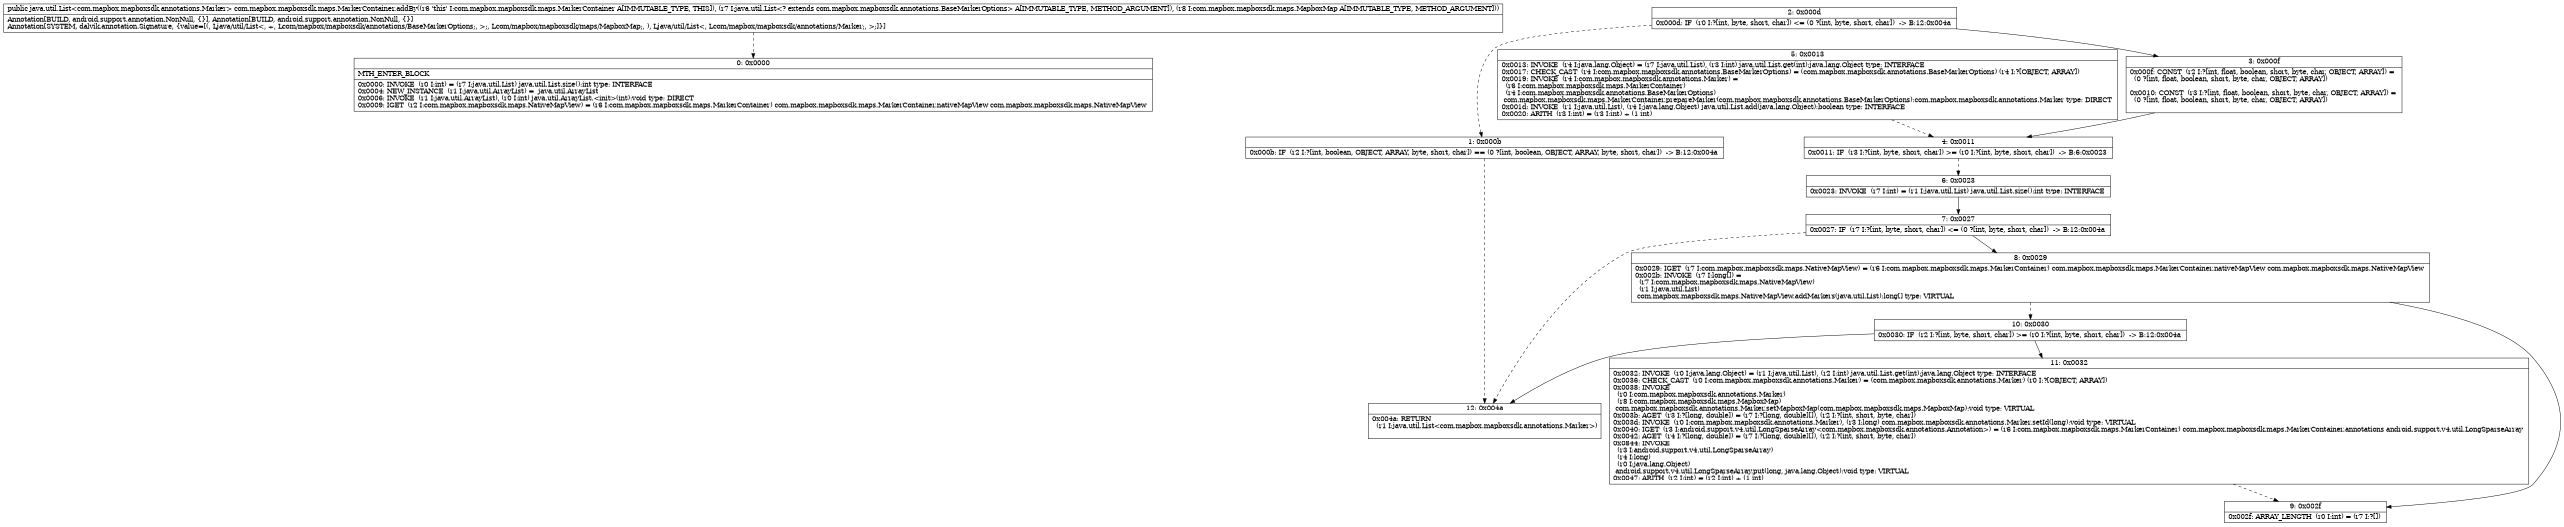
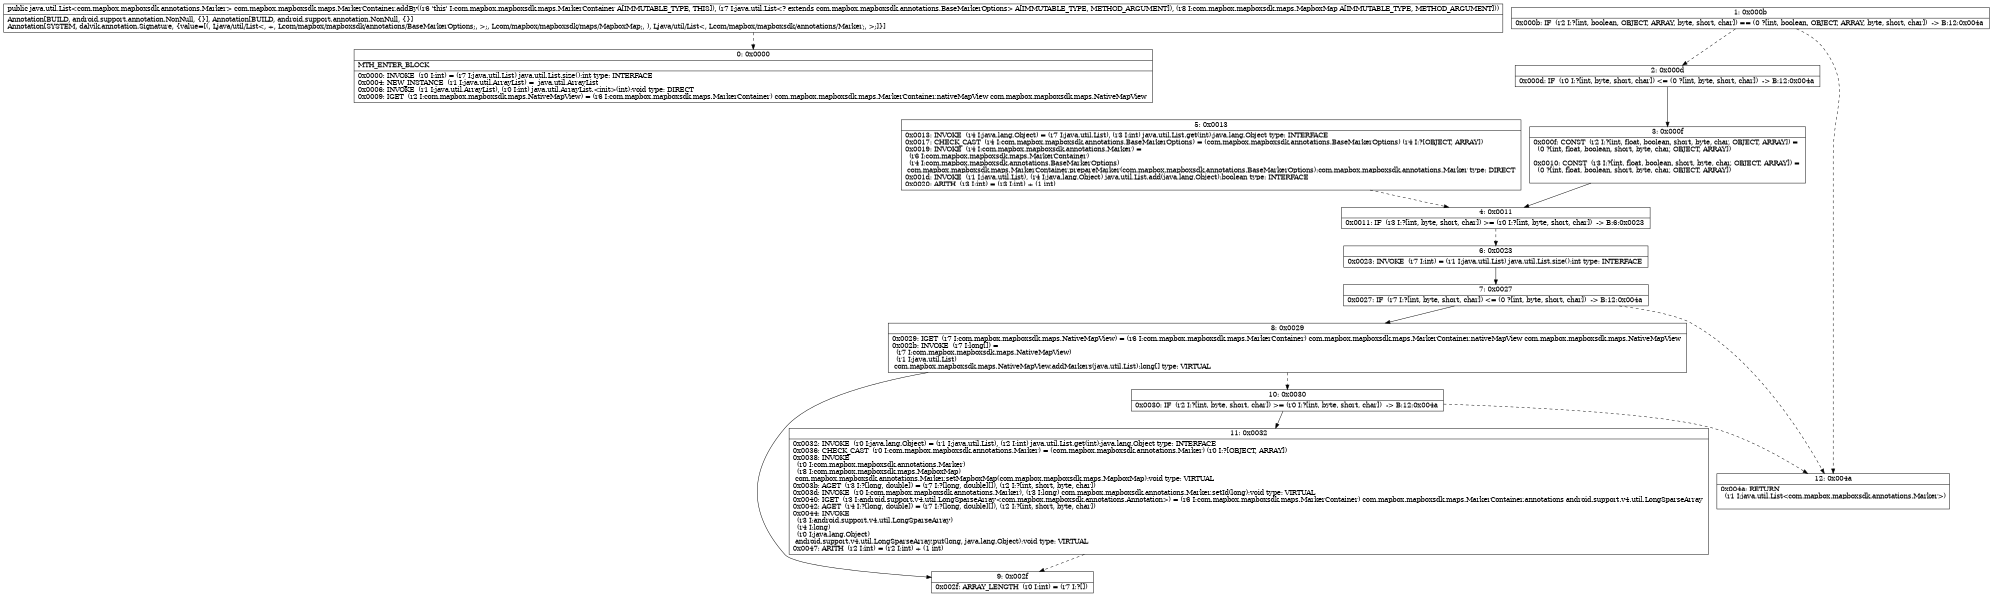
  digraph {
    node [shape=record]
    edge [style=dashed]
    n1 [label="{0\:\ 0x0000|MTH_ENTER_BLOCK\l|0x0000: INVOKE  (r0 I:int) = (r7 I:java.util.List) java.util.List.size():int type: INTERFACE \l0x0004: NEW_INSTANCE  (r1 I:java.util.ArrayList) =  java.util.ArrayList \l0x0006: INVOKE  (r1 I:java.util.ArrayList), (r0 I:int) java.util.ArrayList.\<init\>(int):void type: DIRECT \l0x0009: IGET  (r2 I:com.mapbox.mapboxsdk.maps.NativeMapView) = (r6 I:com.mapbox.mapboxsdk.maps.MarkerContainer) com.mapbox.mapboxsdk.maps.MarkerContainer.nativeMapView com.mapbox.mapboxsdk.maps.NativeMapView \l}"]
    n2 [label="{1\:\ 0x000b|0x000b: IF  (r2 I:?[int, boolean, OBJECT, ARRAY, byte, short, char]) == (0 ?[int, boolean, OBJECT, ARRAY, byte, short, char])  \-\> B:12:0x004a \l}"]
    n3 [label="{2\:\ 0x000d|0x000d: IF  (r0 I:?[int, byte, short, char]) \<= (0 ?[int, byte, short, char])  \-\> B:12:0x004a \l}"]
    n4 [label="{12\:\ 0x004a|0x004a: RETURN  \l  (r1 I:java.util.List\<com.mapbox.mapboxsdk.annotations.Marker\>)\l \l}"]
    n5 [label="{3\:\ 0x000f|0x000f: CONST  (r2 I:?[int, float, boolean, short, byte, char, OBJECT, ARRAY]) = \l  (0 ?[int, float, boolean, short, byte, char, OBJECT, ARRAY])\l \l0x0010: CONST  (r3 I:?[int, float, boolean, short, byte, char, OBJECT, ARRAY]) = \l  (0 ?[int, float, boolean, short, byte, char, OBJECT, ARRAY])\l \l}"]
    n6 [label="{4\:\ 0x0011|0x0011: IF  (r3 I:?[int, byte, short, char]) \>= (r0 I:?[int, byte, short, char])  \-\> B:6:0x0023 \l}"]
    n7 [label="{6\:\ 0x0023|0x0023: INVOKE  (r7 I:int) = (r1 I:java.util.List) java.util.List.size():int type: INTERFACE \l}"]
    n8 [label="{5\:\ 0x0013|0x0013: INVOKE  (r4 I:java.lang.Object) = (r7 I:java.util.List), (r3 I:int) java.util.List.get(int):java.lang.Object type: INTERFACE \l0x0017: CHECK_CAST  (r4 I:com.mapbox.mapboxsdk.annotations.BaseMarkerOptions) = (com.mapbox.mapboxsdk.annotations.BaseMarkerOptions) (r4 I:?[OBJECT, ARRAY]) \l0x0019: INVOKE  (r4 I:com.mapbox.mapboxsdk.annotations.Marker) = \l  (r6 I:com.mapbox.mapboxsdk.maps.MarkerContainer)\l  (r4 I:com.mapbox.mapboxsdk.annotations.BaseMarkerOptions)\l com.mapbox.mapboxsdk.maps.MarkerContainer.prepareMarker(com.mapbox.mapboxsdk.annotations.BaseMarkerOptions):com.mapbox.mapboxsdk.annotations.Marker type: DIRECT \l0x001d: INVOKE  (r1 I:java.util.List), (r4 I:java.lang.Object) java.util.List.add(java.lang.Object):boolean type: INTERFACE \l0x0020: ARITH  (r3 I:int) = (r3 I:int) + (1 int) \l}"]
    n9 [label="{7\:\ 0x0027|0x0027: IF  (r7 I:?[int, byte, short, char]) \<= (0 ?[int, byte, short, char])  \-\> B:12:0x004a \l}"]
    n10 [label="{8\:\ 0x0029|0x0029: IGET  (r7 I:com.mapbox.mapboxsdk.maps.NativeMapView) = (r6 I:com.mapbox.mapboxsdk.maps.MarkerContainer) com.mapbox.mapboxsdk.maps.MarkerContainer.nativeMapView com.mapbox.mapboxsdk.maps.NativeMapView \l0x002b: INVOKE  (r7 I:long[]) = \l  (r7 I:com.mapbox.mapboxsdk.maps.NativeMapView)\l  (r1 I:java.util.List)\l com.mapbox.mapboxsdk.maps.NativeMapView.addMarkers(java.util.List):long[] type: VIRTUAL \l}"]
    n11 [label="{9\:\ 0x002f|0x002f: ARRAY_LENGTH  (r0 I:int) = (r7 I:?[]) \l}"]
    n12 [label="{10\:\ 0x0030|0x0030: IF  (r2 I:?[int, byte, short, char]) \>= (r0 I:?[int, byte, short, char])  \-\> B:12:0x004a \l}"]
-   n13 [label="{11\:\ 0x0032|0x0032: INVOKE  (r0 I:java.lang.Object) = (r1 I:java.util.List), (r2 I:int) java.util.List.get(int):java.lang.Object type: INTERFACE \l0x0036: CHECK_CAST  (r0 I:com.mapbox.mapboxsdk.annotations.Marker) = (com.mapbox.mapboxsdk.annotations.Marker) (r0 I:?[OBJECT, ARRAY]) \l0x0038: INVOKE  \l  (r0 I:com.mapbox.mapboxsdk.annotations.Marker)\l  (r8 I:com.mapbox.mapboxsdk.maps.MapboxMap)\l com.mapbox.mapboxsdk.annotations.Marker.setMapboxMap(com.mapbox.mapboxsdk.maps.MapboxMap):void type: VIRTUAL \l0x003b: AGET  (r3 I:?[long, double]) = (r7 I:?[long, double][]), (r2 I:?[int, short, byte, char]) \l0x003d: INVOKE  (r0 I:com.mapbox.mapboxsdk.annotations.Marker), (r3 I:long) com.mapbox.mapboxsdk.annotations.Marker.setId(long):void type: VIRTUAL \l0x0040: IGET  (r3 I:android.support.v4.util.LongSparseArray\<com.mapbox.mapboxsdk.annotations.Annotation\>) = (r6 I:com.mapbox.mapboxsdk.maps.MarkerContainer) com.mapbox.mapboxsdk.maps.MarkerContainer.annotations android.support.v4.util.LongSparseArray \l0x0042: AGET  (r4 I:?[long, double]) = (r7 I:?[long, double][]), (r2 I:?[int, short, byte, char]) \l0x0844: INVOKE  \l  (r3 I:android.support.v4.util.LongSparseArray)\l  (r4 I:long)\l  (r0 I:java.lang.Object)\l android.support.v4.util.LongSparseArray.put(long, java.lang.Object):void type: VIRTUAL \l0x0047: ARITH  (r2 I:int) = (r2 I:int) + (1 int) \l}"]
+   n13 [label="{11\:\ 0x0032|0x0032: INVOKE  (r0 I:java.lang.Object) = (r1 I:java.util.List), (r2 I:int) java.util.List.get(int):java.lang.Object type: INTERFACE \l0x0036: CHECK_CAST  (r0 I:com.mapbox.mapboxsdk.annotations.Marker) = (com.mapbox.mapboxsdk.annotations.Marker) (r0 I:?[OBJECT, ARRAY]) \l0x0038: INVOKE  \l  (r0 I:com.mapbox.mapboxsdk.annotations.Marker)\l  (r8 I:com.mapbox.mapboxsdk.maps.MapboxMap)\l com.mapbox.mapboxsdk.annotations.Marker.setMapboxMap(com.mapbox.mapboxsdk.maps.MapboxMap):void type: VIRTUAL \l0x003b: AGET  (r3 I:?[long, double]) = (r7 I:?[long, double][]), (r2 I:?[int, short, byte, char]) \l0x003d: INVOKE  (r0 I:com.mapbox.mapboxsdk.annotations.Marker), (r3 I:long) com.mapbox.mapboxsdk.annotations.Marker.setId(long):void type: VIRTUAL \l0x0040: IGET  (r3 I:android.support.v4.util.LongSparseArray\<com.mapbox.mapboxsdk.annotations.Annotation\>) = (r6 I:com.mapbox.mapboxsdk.maps.MarkerContainer) com.mapbox.mapboxsdk.maps.MarkerContainer.annotations android.support.v4.util.LongSparseArray \l0x0042: AGET  (r4 I:?[long, double]) = (r7 I:?[long, double][]), (r2 I:?[int, short, byte, char]) \l0x0044: INVOKE  \l  (r3 I:android.support.v4.util.LongSparseArray)\l  (r4 I:long)\l  (r0 I:java.lang.Object)\l android.support.v4.util.LongSparseArray.put(long, java.lang.Object):void type: VIRTUAL \l0x0047: ARITH  (r2 I:int) = (r2 I:int) + (1 int) \l}"]
    n14 [label="{public java.util.List\<com.mapbox.mapboxsdk.annotations.Marker\> com.mapbox.mapboxsdk.maps.MarkerContainer.addBy((r6 'this' I:com.mapbox.mapboxsdk.maps.MarkerContainer A[IMMUTABLE_TYPE, THIS]), (r7 I:java.util.List\<? extends com.mapbox.mapboxsdk.annotations.BaseMarkerOptions\> A[IMMUTABLE_TYPE, METHOD_ARGUMENT]), (r8 I:com.mapbox.mapboxsdk.maps.MapboxMap A[IMMUTABLE_TYPE, METHOD_ARGUMENT]))  | Annotation[BUILD, android.support.annotation.NonNull, \{\}], Annotation[BUILD, android.support.annotation.NonNull, \{\}]\lAnnotation[SYSTEM, dalvik.annotation.Signature, \{value=[(, Ljava\/util\/List\<, +, Lcom\/mapbox\/mapboxsdk\/annotations\/BaseMarkerOptions;, \>;, Lcom\/mapbox\/mapboxsdk\/maps\/MapboxMap;, ), Ljava\/util\/List\<, Lcom\/mapbox\/mapboxsdk\/annotations\/Marker;, \>;]\}]\l}"]
-   n3 -> n2
+   n2 -> n3
    n2 -> n4
    n3 -> n5 [style=solid]
    n5 -> n6 [style=solid]
    n6 -> n7
    n7 -> n9 [style=solid]
    n8 -> n6
    n9 -> n4
    n9 -> n10 [style=solid]
    n10 -> n11 [style=solid]
    n10 -> n12
-   n12 -> n4 [style=solid]
+   n12 -> n4
    n12 -> n13 [style=solid]
    n13 -> n11
    n14 -> n1
  }
